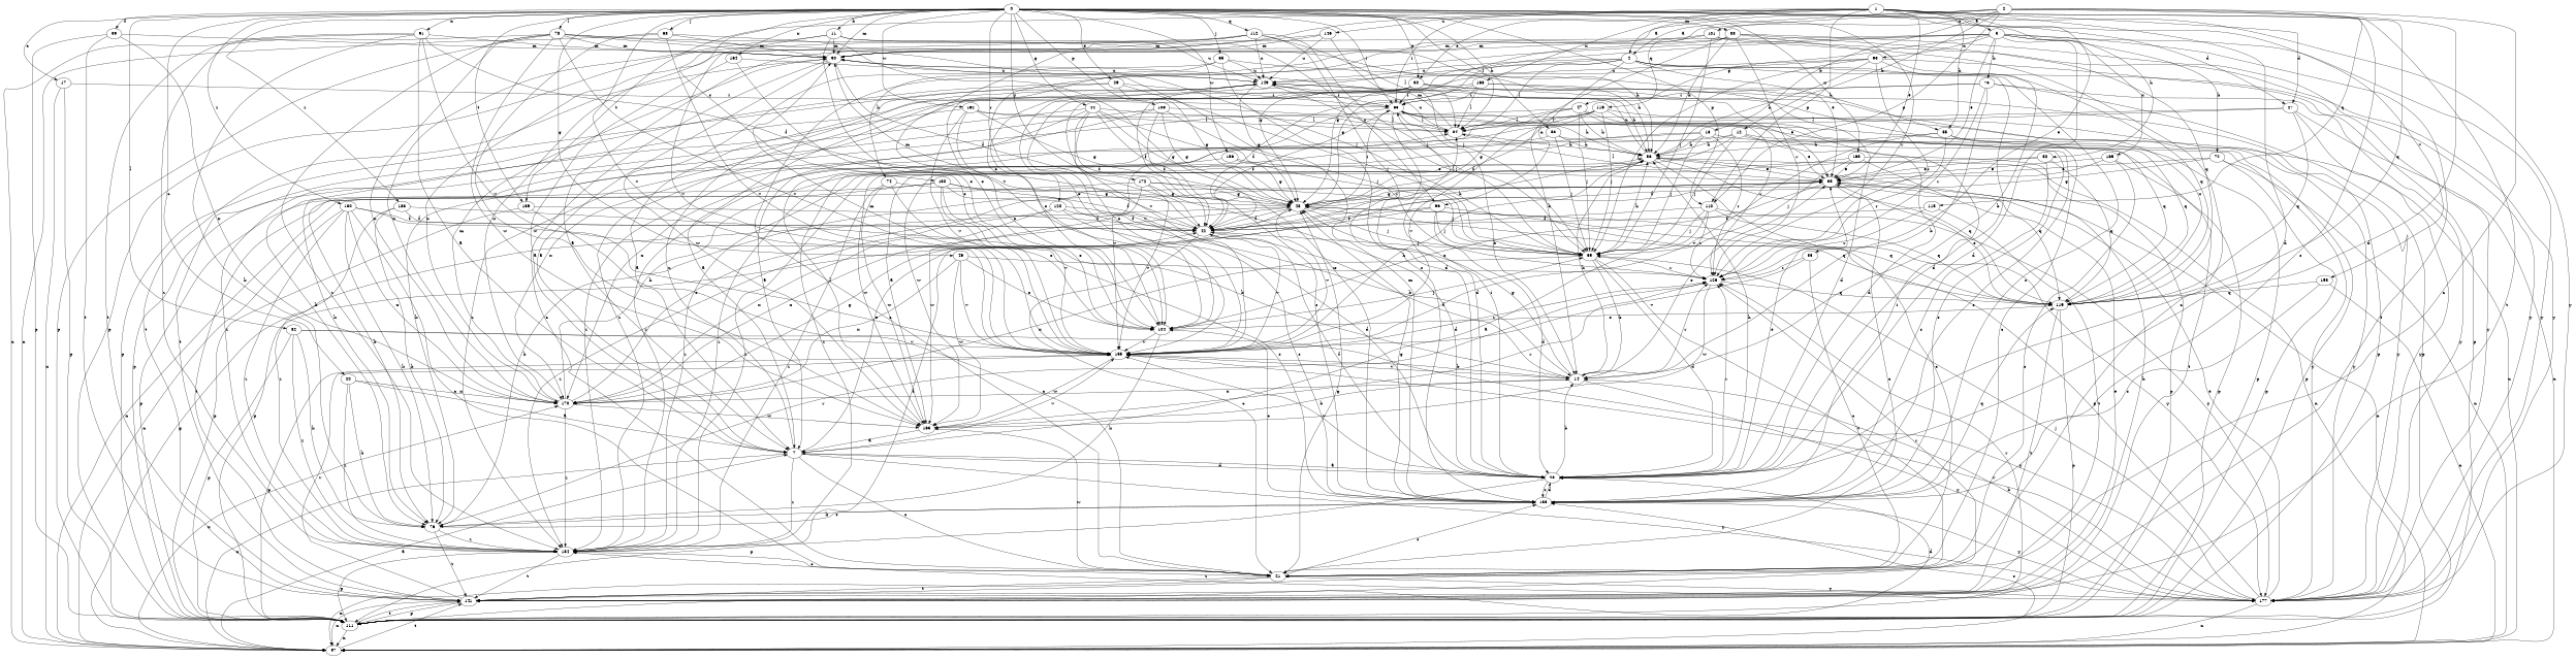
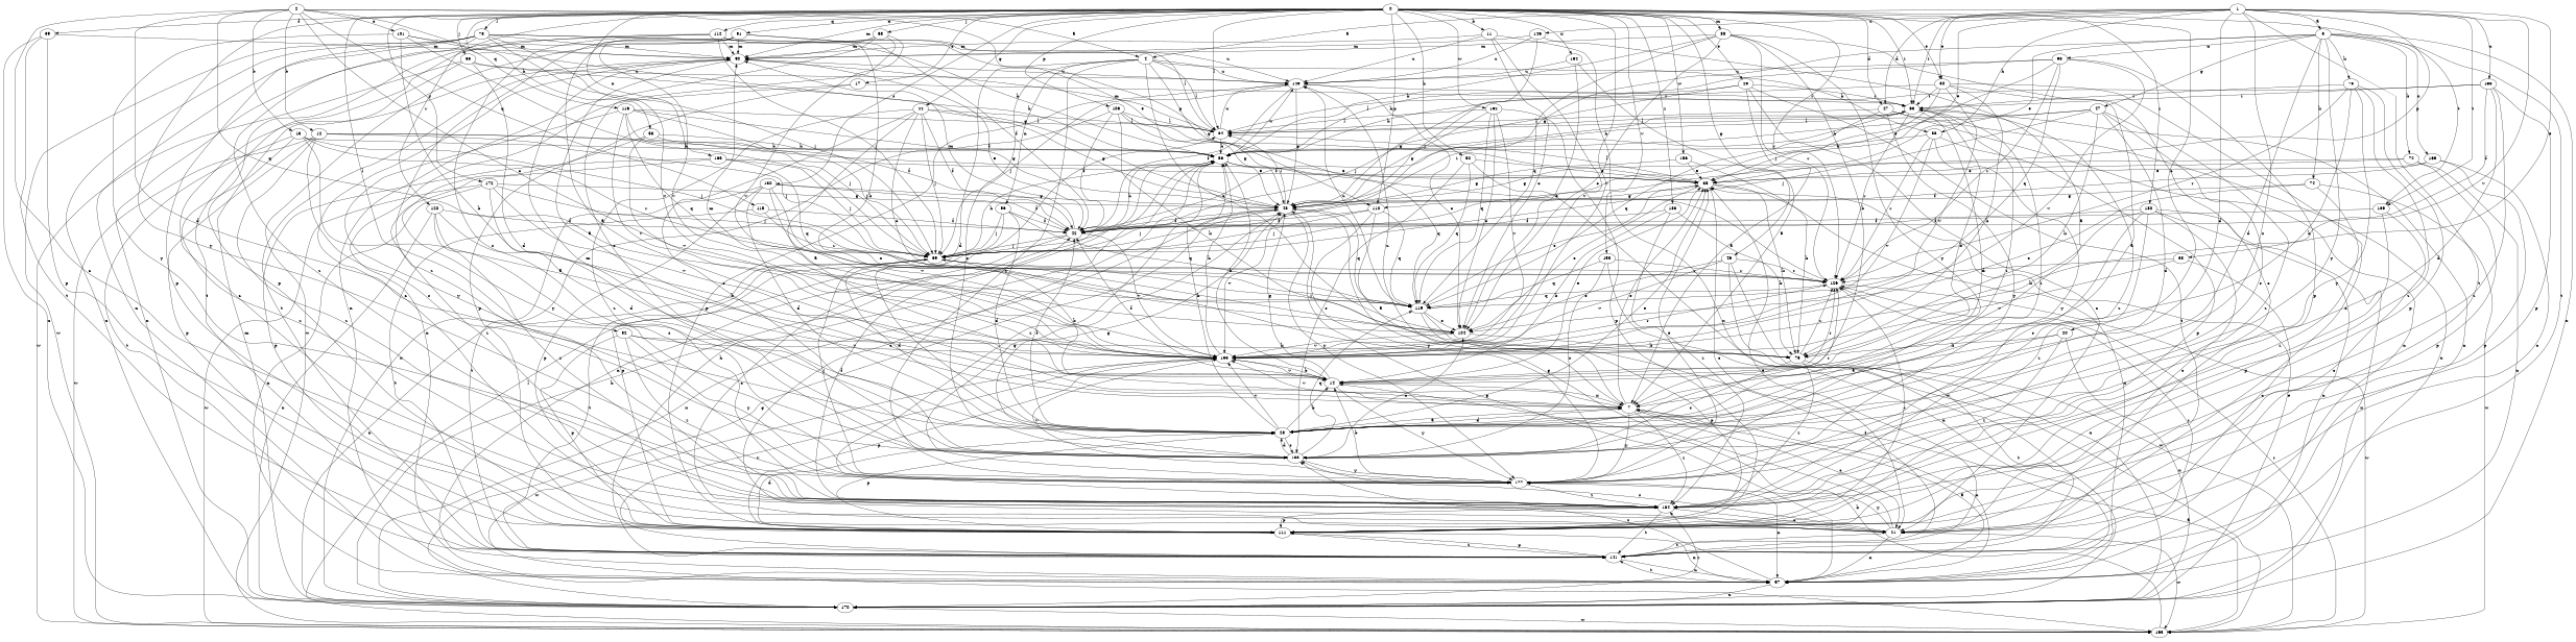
  strict digraph {
    0
    11
    17
    20
    27
    29
    30
    39
    44
    46
    50
    53
    63
    65
    68
    78
    82
    84
    88
    90
    91
    106
    110
    112
    120
    126
    130
    139
    153
    155
    156
    162
    164
    165
    172
    177
    180
    183
    104
    170
    96
    n42 [label=149]
    97
    111
    7
    184
    76
    119
    141
    21
    48
    69
    35
    56
    133
    42
    163
    28
    14
    1
    3
    4
    33
    55
    146
    168
    47
    72
    73
    74
    93
    169
    2
    12
    13
    101
    115
    116
    0 -> 11 [label=b]
    0 -> 17 [label=c]
    0 -> 20 [label=c]
    0 -> 27 [label=d]
    0 -> 29 [label=e]
    0 -> 30 [label=e]
    0 -> 39 [label=f]
    0 -> 44 [label=g]
    0 -> 46 [label=g]
    0 -> 50 [label=h]
    0 -> 53 [label=h]
    0 -> 63 [label=i]
    0 -> 65 [label=j]
    0 -> 68 [label=j]
    0 -> 78 [label=l]
    0 -> 82 [label=l]
    0 -> 84 [label=l]
    0 -> 88 [label=m]
    0 -> 90 [label=m]
    0 -> 91 [label=n]
    0 -> 106 [label=p]
    0 -> 110 [label=p]
    0 -> 112 [label=q]
    0 -> 120 [label=r]
    0 -> 126 [label=r]
    0 -> 130 [label=s]
    0 -> 139 [label=t]
    0 -> 153 [label=v]
    0 -> 155 [label=v]
    0 -> 156 [label=w]
    0 -> 162 [label=w]
    0 -> 164 [label=x]
    0 -> 165 [label=x]
    0 -> 172 [label=y]
    0 -> 177 [label=y]
    0 -> 180 [label=z]
    0 -> 183 [label=z]
    11 -> 90 [label=m]
    11 -> 155 [label=v]
    11 -> 104 [label=o]
    11 -> 170 [label=x]
-   11 -> 96 [label=s]
    11 -> n42 [label=u]
    17 -> 63 [label=i]
    17 -> 97 [label=n]
    17 -> 111 [label=p]
    20 -> 170 [label=x]
    20 -> 7 [label=a]
    20 -> 184 [label=z]
    20 -> 76 [label=k]
    27 -> 84 [label=l]
    27 -> 177 [label=y]
    27 -> 170 [label=x]
    27 -> 97 [label=n]
    27 -> 119 [label=q]
    29 -> 63 [label=i]
    29 -> 7 [label=a]
    29 -> 141 [label=t]
+   29 -> 21 [label=c]
    29 -> 48 [label=g]
    29 -> 69 [label=j]
    30 -> 63 [label=i]
    30 -> 155 [label=v]
    30 -> 7 [label=a]
    30 -> 76 [label=k]
    30 -> 21 [label=c]
    30 -> 35 [label=e]
    30 -> 56 [label=h]
    39 -> 90 [label=m]
    39 -> 170 [label=x]
    39 -> 111 [label=p]
    39 -> 141 [label=t]
    44 -> 84 [label=l]
    44 -> 104 [label=o]
    44 -> 7 [label=a]
    44 -> 184 [label=z]
    44 -> 48 [label=g]
    44 -> 69 [label=j]
    44 -> 133 [label=s]
    44 -> 42 [label=f]
    46 -> 126 [label=r]
    46 -> 155 [label=v]
    46 -> 104 [label=o]
    46 -> 170 [label=x]
    46 -> 163 [label=w]
    50 -> 119 [label=q]
    50 -> 35 [label=e]
    50 -> 133 [label=s]
    50 -> 163 [label=w]
    53 -> 155 [label=v]
    53 -> 177 [label=y]
    53 -> 69 [label=j]
    53 -> 56 [label=h]
    63 -> 84 [label=l]
    63 -> 126 [label=r]
    63 -> 97 [label=n]
    63 -> 184 [label=z]
    63 -> 56 [label=h]
    63 -> 42 [label=f]
    63 -> 28 [label=d]
    63 -> 14 [label=b]
    65 -> n42 [label=u]
    65 -> 21 [label=c]
    65 -> 56 [label=h]
    65 -> 163 [label=w]
    65 -> 28 [label=d]
    68 -> 90 [label=m]
    68 -> 155 [label=v]
    68 -> 97 [label=n]
    68 -> 133 [label=s]
    68 -> 163 [label=w]
    78 -> 90 [label=m]
    78 -> 155 [label=v]
    78 -> 170 [label=x]
    78 -> 97 [label=n]
    78 -> 111 [label=p]
    78 -> 184 [label=z]
    78 -> 69 [label=j]
    78 -> 35 [label=e]
    78 -> 56 [label=h]
    78 -> 163 [label=w]
    82 -> 155 [label=v]
    82 -> 177 [label=y]
    82 -> 111 [label=p]
    82 -> 184 [label=z]
    82 -> 76 [label=k]
    84 -> 90 [label=m]
    84 -> n42 [label=u]
    84 -> 56 [label=h]
    88 -> 90 [label=m]
    88 -> 126 [label=r]
    88 -> 177 [label=y]
    88 -> 104 [label=o]
    88 -> 119 [label=q]
    88 -> 21 [label=c]
    88 -> 56 [label=h]
    88 -> 14 [label=b]
    90 -> n42 [label=u]
    90 -> 7 [label=a]
    90 -> 141 [label=t]
    90 -> 21 [label=c]
    90 -> 42 [label=f]
    91 -> 90 [label=m]
    91 -> 155 [label=v]
    91 -> 7 [label=a]
    91 -> 184 [label=z]
    91 -> 76 [label=k]
    91 -> 141 [label=t]
    91 -> 42 [label=f]
    106 -> 84 [label=l]
    106 -> 126 [label=r]
    106 -> 170 [label=x]
    106 -> 76 [label=k]
    106 -> 48 [label=g]
    106 -> 42 [label=f]
    110 -> 177 [label=y]
    110 -> 7 [label=a]
    110 -> 119 [label=q]
    110 -> 69 [label=j]
    110 -> 42 [label=f]
    112 -> 84 [label=l]
    112 -> 90 [label=m]
    112 -> 170 [label=x]
    112 -> n42 [label=u]
    112 -> 111 [label=p]
    112 -> 69 [label=j]
    112 -> 133 [label=s]
    120 -> 170 [label=x]
    120 -> 184 [label=z]
    120 -> 133 [label=s]
    120 -> 42 [label=f]
    120 -> 14 [label=b]
    126 -> 119 [label=q]
    126 -> 163 [label=w]
    130 -> 155 [label=v]
    130 -> 104 [label=o]
    130 -> 111 [label=p]
    130 -> 141 [label=t]
    130 -> 48 [label=g]
    130 -> 42 [label=f]
    130 -> 28 [label=d]
    139 -> 111 [label=p]
    139 -> 21 [label=c]
    139 -> 42 [label=f]
-   110 -> 126 [label=r]
+   153 -> 126 [label=r]
    153 -> 97 [label=n]
    153 -> 119 [label=q]
    153 -> 133 [label=s]
    155 -> 90 [label=m]
    155 -> 126 [label=r]
    155 -> 111 [label=p]
    155 -> 56 [label=h]
    155 -> 163 [label=w]
    155 -> 14 [label=b]
    156 -> 76 [label=k]
    156 -> 48 [label=g]
    156 -> 35 [label=e]
    162 -> 84 [label=l]
    162 -> 155 [label=v]
    162 -> 104 [label=o]
    162 -> 111 [label=p]
    162 -> 119 [label=q]
    162 -> 48 [label=g]
    164 -> 104 [label=o]
    164 -> n42 [label=u]
    164 -> 7 [label=a]
    165 -> 111 [label=p]
    165 -> 184 [label=z]
    165 -> 119 [label=q]
    165 -> 69 [label=j]
    165 -> 35 [label=e]
    172 -> 155 [label=v]
    172 -> 97 [label=n]
    172 -> 48 [label=g]
    172 -> 69 [label=j]
    172 -> 163 [label=w]
    172 -> 28 [label=d]
    177 -> 155 [label=v]
    177 -> 97 [label=n]
    177 -> 184 [label=z]
    177 -> 48 [label=g]
    177 -> 69 [label=j]
    177 -> 35 [label=e]
    177 -> 14 [label=b]
    180 -> 170 [label=x]
    180 -> 97 [label=n]
    180 -> 184 [label=z]
    180 -> 76 [label=k]
    180 -> 21 [label=c]
    180 -> 133 [label=s]
    180 -> 42 [label=f]
    183 -> 184 [label=z]
    183 -> 76 [label=k]
    183 -> 42 [label=f]
    183 -> 14 [label=b]
    104 -> 155 [label=v]
    104 -> 76 [label=k]
    104 -> 69 [label=j]
    170 -> 90 [label=m]
    170 -> 184 [label=z]
    170 -> 48 [label=g]
    170 -> 35 [label=e]
    170 -> 56 [label=h]
    170 -> 163 [label=w]
    96 -> 111 [label=p]
    96 -> 119 [label=q]
    96 -> 69 [label=j]
    96 -> 42 [label=f]
    96 -> 28 [label=d]
    n42 -> 63 [label=i]
    n42 -> 104 [label=o]
    n42 -> 111 [label=p]
    n42 -> 48 [label=g]
    n42 -> 69 [label=j]
    n42 -> 42 [label=f]
    97 -> 170 [label=x]
    97 -> 7 [label=a]
    97 -> 141 [label=t]
    97 -> 48 [label=g]
    97 -> 133 [label=s]
    111 -> 126 [label=r]
    111 -> 97 [label=n]
    111 -> 141 [label=t]
    111 -> 28 [label=d]
    7 -> 155 [label=v]
    7 -> 177 [label=y]
    7 -> n42 [label=u]
    7 -> 97 [label=n]
    7 -> 184 [label=z]
    7 -> 21 [label=c]
    7 -> 35 [label=e]
    7 -> 28 [label=d]
    184 -> 111 [label=p]
    184 -> 141 [label=t]
    184 -> 21 [label=c]
    184 -> 42 [label=f]
    76 -> 126 [label=r]
    76 -> 184 [label=z]
    76 -> 141 [label=t]
    76 -> 133 [label=s]
    119 -> 104 [label=o]
    119 -> n42 [label=u]
    119 -> 111 [label=p]
    119 -> 141 [label=t]
    119 -> 35 [label=e]
    141 -> 126 [label=r]
    141 -> 155 [label=v]
    141 -> 97 [label=n]
    141 -> 111 [label=p]
    141 -> 35 [label=e]
    141 -> 56 [label=h]
    21 -> 177 [label=y]
    21 -> 97 [label=n]
    21 -> 141 [label=t]
    21 -> 48 [label=g]
    21 -> 133 [label=s]
    21 -> 163 [label=w]
    48 -> 63 [label=i]
    48 -> 84 [label=l]
    48 -> 155 [label=v]
    48 -> 177 [label=y]
    48 -> 170 [label=x]
    48 -> 119 [label=q]
    48 -> 69 [label=j]
    48 -> 42 [label=f]
    69 -> 126 [label=r]
    69 -> 170 [label=x]
    69 -> 141 [label=t]
    69 -> 56 [label=h]
    69 -> 28 [label=d]
    69 -> 14 [label=b]
    35 -> 84 [label=l]
    35 -> 104 [label=o]
    35 -> 97 [label=n]
    35 -> 76 [label=k]
    35 -> 21 [label=c]
    35 -> 48 [label=g]
    56 -> n42 [label=u]
    56 -> 97 [label=n]
    56 -> 184 [label=z]
    56 -> 119 [label=q]
    56 -> 21 [label=c]
    56 -> 35 [label=e]
    133 -> 63 [label=i]
    133 -> 90 [label=m]
    133 -> 177 [label=y]
    133 -> 104 [label=o]
-   133 -> 76 [label=k]
    133 -> 119 [label=q]
    133 -> 48 [label=g]
    133 -> 28 [label=d]
    42 -> 90 [label=m]
    42 -> 155 [label=v]
    42 -> 21 [label=c]
    42 -> 69 [label=j]
    42 -> 56 [label=h]
    163 -> 84 [label=l]
    163 -> 126 [label=r]
    163 -> 7 [label=a]
    163 -> 14 [label=b]
    28 -> 63 [label=i]
    28 -> 126 [label=r]
    28 -> 155 [label=v]
    28 -> 111 [label=p]
    28 -> 7 [label=a]
    28 -> 35 [label=e]
    28 -> 56 [label=h]
    28 -> 133 [label=s]
    28 -> 42 [label=f]
    28 -> 14 [label=b]
    14 -> 126 [label=r]
    14 -> 155 [label=v]
    14 -> 177 [label=y]
-   14 -> 170 [label=x]
+   14 -> 7 [label=x]
    14 -> 48 [label=g]
    14 -> 35 [label=e]
    14 -> 56 [label=h]
    14 -> 42 [label=f]
    1 -> 27 [label=d]
    1 -> 30 [label=e]
    1 -> 63 [label=i]
    1 -> 110 [label=p]
    1 -> 139 [label=t]
    1 -> 155 [label=v]
    1 -> 141 [label=t]
    1 -> 35 [label=e]
    1 -> 133 [label=s]
    1 -> 28 [label=d]
    1 -> 3 [label=a]
    1 -> 4 [label=a]
    1 -> 33 [label=e]
    1 -> 55 [label=h]
    1 -> 146 [label=u]
    1 -> 168 [label=x]
    3 -> 177 [label=y]
    3 -> 170 [label=x]
    3 -> 141 [label=t]
    3 -> 48 [label=g]
    3 -> 35 [label=e]
    3 -> 28 [label=d]
    3 -> 47 [label=g]
    3 -> 72 [label=k]
    3 -> 73 [label=k]
    3 -> 74 [label=k]
    3 -> 93 [label=n]
    3 -> 169 [label=x]
    4 -> 84 [label=l]
    4 -> 177 [label=y]
    4 -> 104 [label=o]
    4 -> 96 [label=n]
    4 -> n42 [label=u]
    4 -> 48 [label=g]
    4 -> 133 [label=s]
    4 -> 28 [label=d]
    4 -> 55 [label=h]
    33 -> 126 [label=r]
    33 -> 155 [label=v]
    33 -> 21 [label=c]
    55 -> 126 [label=r]
    55 -> 155 [label=v]
    55 -> 177 [label=y]
    55 -> 111 [label=p]
    55 -> 56 [label=h]
    146 -> 90 [label=m]
    146 -> n42 [label=u]
    146 -> 7 [label=a]
    146 -> 69 [label=j]
    168 -> 63 [label=i]
    168 -> 84 [label=l]
    168 -> 111 [label=p]
    168 -> 184 [label=z]
    168 -> 42 [label=f]
    168 -> 28 [label=d]
    47 -> 84 [label=l]
    47 -> 184 [label=z]
    47 -> 76 [label=k]
    47 -> 69 [label=j]
    47 -> 56 [label=h]
    47 -> 133 [label=s]
    47 -> 28 [label=d]
    72 -> 97 [label=n]
    72 -> 111 [label=p]
    72 -> 48 [label=g]
    72 -> 35 [label=e]
    73 -> 63 [label=i]
    73 -> 126 [label=r]
    73 -> 177 [label=y]
    73 -> 111 [label=p]
    73 -> 184 [label=z]
    73 -> 14 [label=b]
    74 -> 104 [label=o]
    74 -> 184 [label=z]
    74 -> 48 [label=g]
    74 -> 163 [label=w]
    93 -> 126 [label=r]
    93 -> 155 [label=v]
    93 -> n42 [label=u]
    93 -> 111 [label=p]
    93 -> 119 [label=q]
    93 -> 69 [label=j]
    93 -> 56 [label=h]
    169 -> 111 [label=p]
    169 -> 21 [label=c]
    169 -> 35 [label=e]
    169 -> 42 [label=f]
    2 -> 110 [label=p]
    2 -> 104 [label=o]
    2 -> 119 [label=q]
    2 -> 21 [label=c]
    2 -> 28 [label=d]
    2 -> 4 [label=a]
    2 -> 12 [label=b]
    2 -> 13 [label=b]
    2 -> 101 [label=o]
    2 -> 115 [label=q]
    2 -> 116 [label=q]
    12 -> 111 [label=p]
    12 -> 184 [label=z]
    12 -> 69 [label=j]
    12 -> 35 [label=e]
    12 -> 56 [label=h]
    12 -> 133 [label=s]
    12 -> 163 [label=w]
    13 -> 126 [label=r]
-   13 -> 163 [label=a]
+   13 -> 7 [label=a]
    13 -> 184 [label=z]
    13 -> 141 [label=t]
    13 -> 69 [label=j]
    13 -> 56 [label=h]
    101 -> 90 [label=m]
    101 -> 177 [label=y]
    101 -> 48 [label=g]
    101 -> 69 [label=j]
    101 -> 14 [label=b]
    115 -> 126 [label=r]
    115 -> 141 [label=t]
    115 -> 42 [label=f]
    116 -> 84 [label=l]
    116 -> 155 [label=v]
    116 -> 177 [label=y]
    116 -> 119 [label=q]
    116 -> 48 [label=g]
    116 -> 69 [label=j]
    116 -> 42 [label=f]
  }
